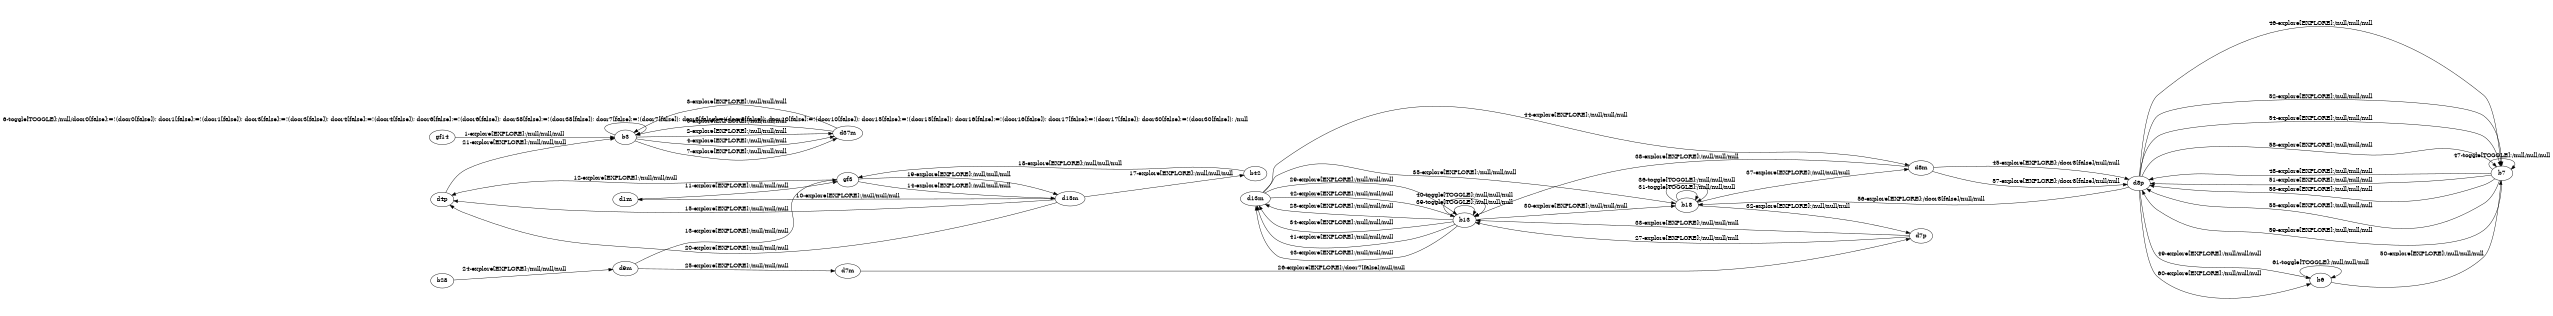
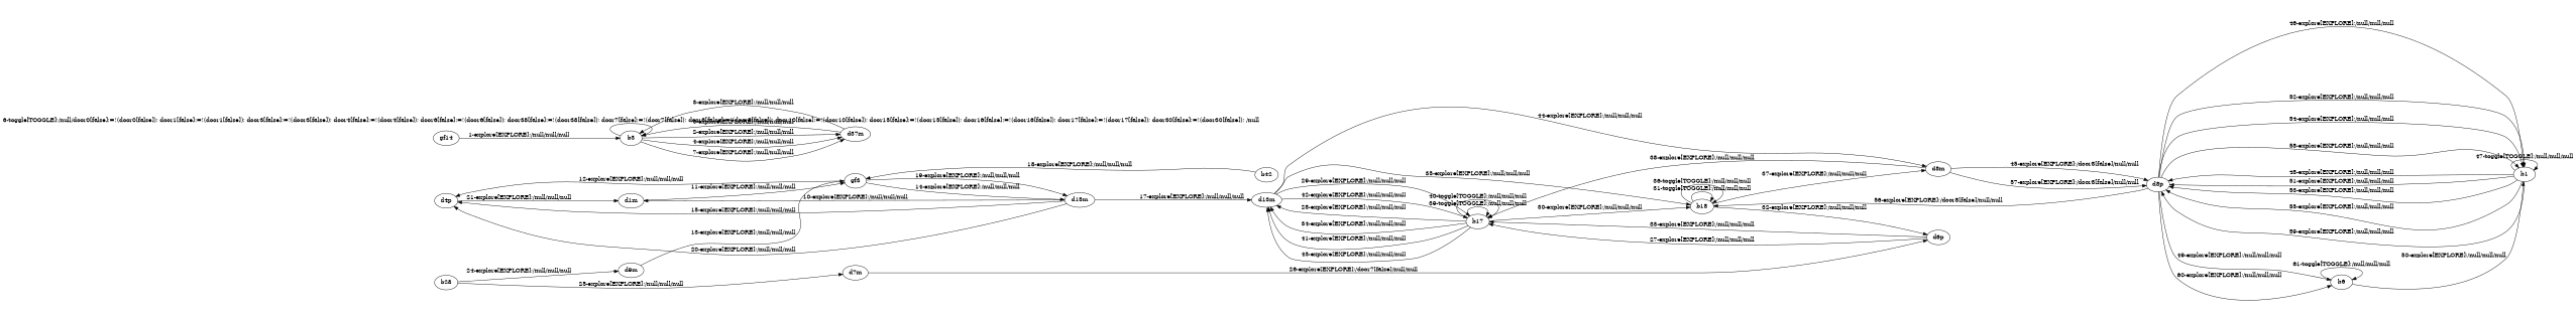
  digraph {
    rankdir=LR
    n1 [label=b3]
    gf14
    d37m
    n4 [label=d1m]
    d15m
    d4p
    b42
    gf3
    b28
    d9m
    d7m
-   d7p
-   b17 [label=b13]
+   d7p [label=d6p]
+   b17
    d13m
    b18
    d8m
    d8p
-   b7
+   b7 [label=b1]
    b6
    n1 -> n1 [label="6-toggle[TOGGLE];/null/door0[false]:=!(door0[false]); door1[false]:=!(door1[false]); door3[false]:=!(door3[false]); door4[false]:=!(door4[false]); door6[false]:=!(door6[false]); door38[false]:=!(door38[false]); door7[false]:=!(door7[false]); door8[false]:=!(door8[false]); door10[false]:=!(door10[false]); door15[false]:=!(door15[false]); door16[false]:=!(door16[false]); door17[false]:=!(door17[false]); door30[false]:=!(door30[false]); /null"]
    n1 -> d37m [label="2-explore[EXPLORE];/null/null/null"]
    n1 -> d37m [label="4-explore[EXPLORE];/null/null/null"]
    n1 -> d37m [label="7-explore[EXPLORE];/null/null/null"]
    gf14 -> n1 [label="1-explore[EXPLORE];/null/null/null"]
    d37m -> n1 [label="3-explore[EXPLORE];/null/null/null"]
    d37m -> n1 [label="5-explore[EXPLORE];/null/null/null"]
    n4 -> gf3 [label="11-explore[EXPLORE];/null/null/null"]
    d15m -> n4 [label="10-explore[EXPLORE];/null/null/null"]
    d15m -> d4p [label="15-explore[EXPLORE];/null/null/null"]
    d15m -> d4p [label="20-explore[EXPLORE];/null/null/null"]
-   d15m -> b42 [label="17-explore[EXPLORE];/null/null/null"]
-   d4p -> n1 [label="21-explore[EXPLORE];/null/null/null"]
+   d15m -> d13m [label="17-explore[EXPLORE];/null/null/null"]
+   d4p -> n4 [label="21-explore[EXPLORE];/null/null/null"]
    b42 -> gf3 [label="18-explore[EXPLORE];/null/null/null"]
    gf3 -> d15m [label="14-explore[EXPLORE];/null/null/null"]
    gf3 -> d15m [label="19-explore[EXPLORE];/null/null/null"]
    gf3 -> d4p [label="12-explore[EXPLORE];/null/null/null"]
    b28 -> d9m [label="24-explore[EXPLORE];/null/null/null"]
    d9m -> gf3 [label="13-explore[EXPLORE];/null/null/null"]
-   d9m -> d7m [label="25-explore[EXPLORE];/null/null/null"]
+   b28 -> d7m [label="25-explore[EXPLORE];/null/null/null"]
    d7m -> d7p [label="26-explore[EXPLORE];/door7[false]/null/null"]
    d7p -> b17 [label="27-explore[EXPLORE];/null/null/null"]
    d7p -> b17 [label="33-explore[EXPLORE];/null/null/null"]
    b17 -> b17 [label="39-toggle[TOGGLE];/null/null/null"]
    b17 -> b17 [label="40-toggle[TOGGLE];/null/null/null"]
    b17 -> d13m [label="28-explore[EXPLORE];/null/null/null"]
    b17 -> d13m [label="34-explore[EXPLORE];/null/null/null"]
    b17 -> d13m [label="41-explore[EXPLORE];/null/null/null"]
    b17 -> d13m [label="43-explore[EXPLORE];/null/null/null"]
    b17 -> b18 [label="30-explore[EXPLORE];/null/null/null"]
    d13m -> b17 [label="29-explore[EXPLORE];/null/null/null"]
    d13m -> b17 [label="42-explore[EXPLORE];/null/null/null"]
    d13m -> b18 [label="35-explore[EXPLORE];/null/null/null"]
    d13m -> d8m [label="44-explore[EXPLORE];/null/null/null"]
    b18 -> d7p [label="32-explore[EXPLORE];/null/null/null"]
    b18 -> b18 [label="31-toggle[TOGGLE];/null/null/null"]
    b18 -> b18 [label="36-toggle[TOGGLE];/null/null/null"]
    b18 -> d8m [label="37-explore[EXPLORE];/null/null/null"]
    d8m -> b17 [label="38-explore[EXPLORE];/null/null/null"]
    d8m -> d8p [label="45-explore[EXPLORE];/door8[false]/null/null"]
    d8m -> d8p [label="57-explore[EXPLORE];/door8[false]/null/null"]
    d8p -> b18 [label="56-explore[EXPLORE];/door8[false]/null/null"]
    d8p -> b7 [label="46-explore[EXPLORE];/null/null/null"]
    d8p -> b7 [label="52-explore[EXPLORE];/null/null/null"]
    d8p -> b7 [label="54-explore[EXPLORE];/null/null/null"]
    d8p -> b7 [label="58-explore[EXPLORE];/null/null/null"]
    d8p -> b6 [label="49-explore[EXPLORE];/null/null/null"]
    d8p -> b6 [label="60-explore[EXPLORE];/null/null/null"]
    b7 -> d8p [label="48-explore[EXPLORE];/null/null/null"]
    b7 -> d8p [label="51-explore[EXPLORE];/null/null/null"]
    b7 -> d8p [label="53-explore[EXPLORE];/null/null/null"]
    b7 -> d8p [label="55-explore[EXPLORE];/null/null/null"]
    b7 -> d8p [label="59-explore[EXPLORE];/null/null/null"]
    b7 -> b7 [label="47-toggle[TOGGLE];/null/null/null"]
    b6 -> b7 [label="50-explore[EXPLORE];/null/null/null"]
    b6 -> b6 [label="61-toggle[TOGGLE];/null/null/null"]
  }
